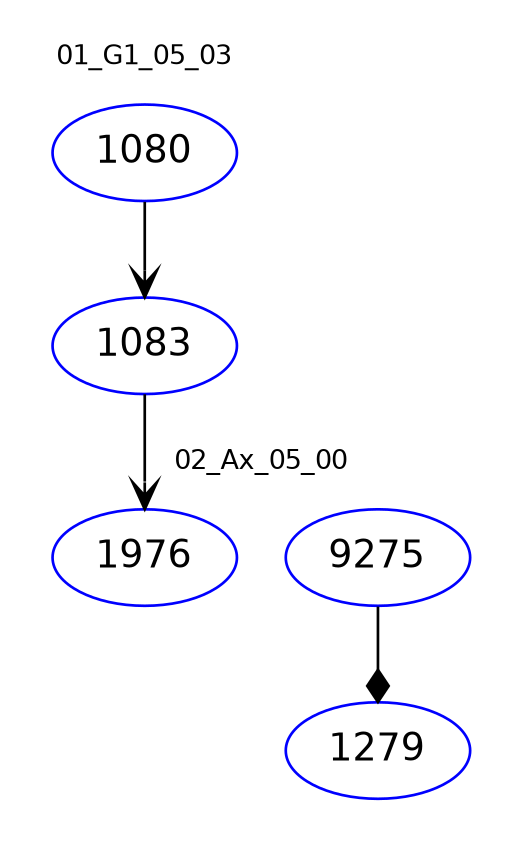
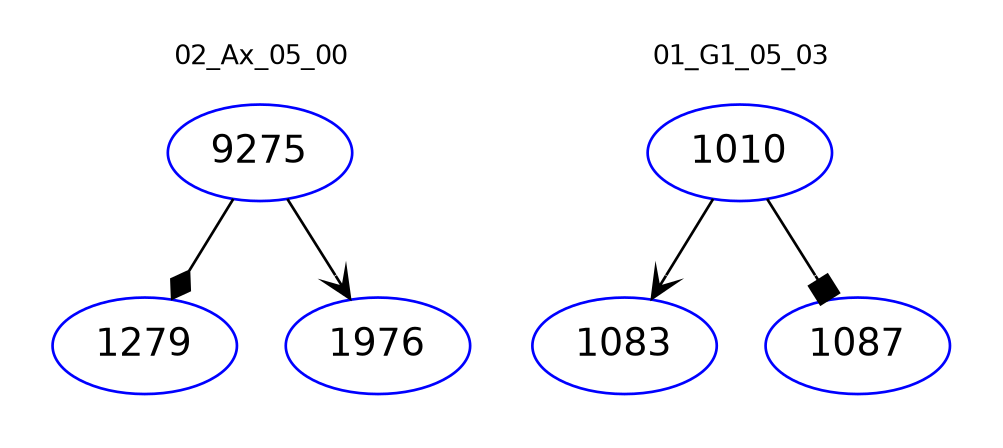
  digraph {
    fontname="DejaVu Sans"
    node [color=blue fontname="DejaVu Sans"]
    edge [arrowhead=vee color=black fontname="DejaVu Sans"]
    n1 [label=9275]
    n2 [label=1279]
    n3 [label=1976]
-   n4 [label=1080]
+   n4 [label=1010]
    n5 [label=1083]
+   n6 [label=1087]
    subgraph cluster_1 {
      color=white
      fontsize=10
      label="02_Ax_05_00"
      n1
      n2
      n3
    }
    subgraph cluster_2 {
      color=white
      fontsize=10
      label="01_G1_05_03"
      n4
      n5
+     n6
    }
    n1 -> n2 [arrowhead=diamond]
-   n5 -> n3
+   n1 -> n3
    n4 -> n5
+   n4 -> n6 [arrowhead=box]
  }
